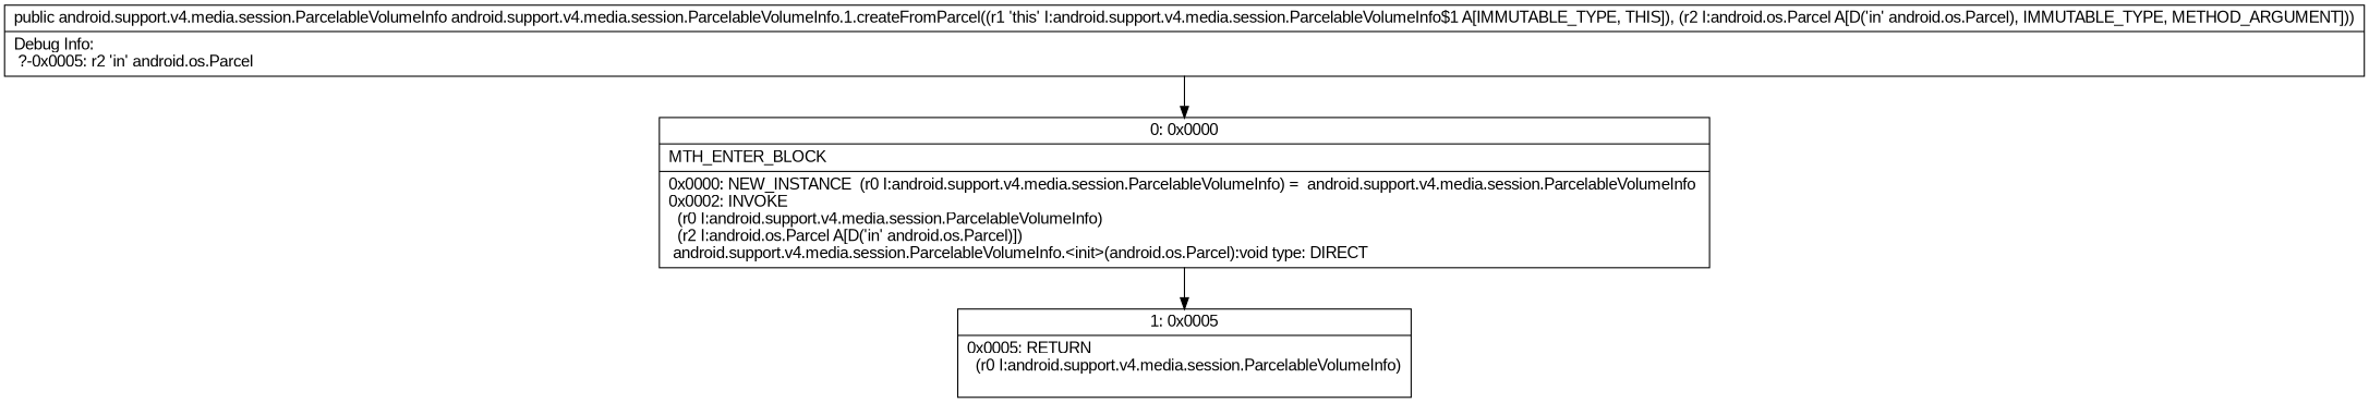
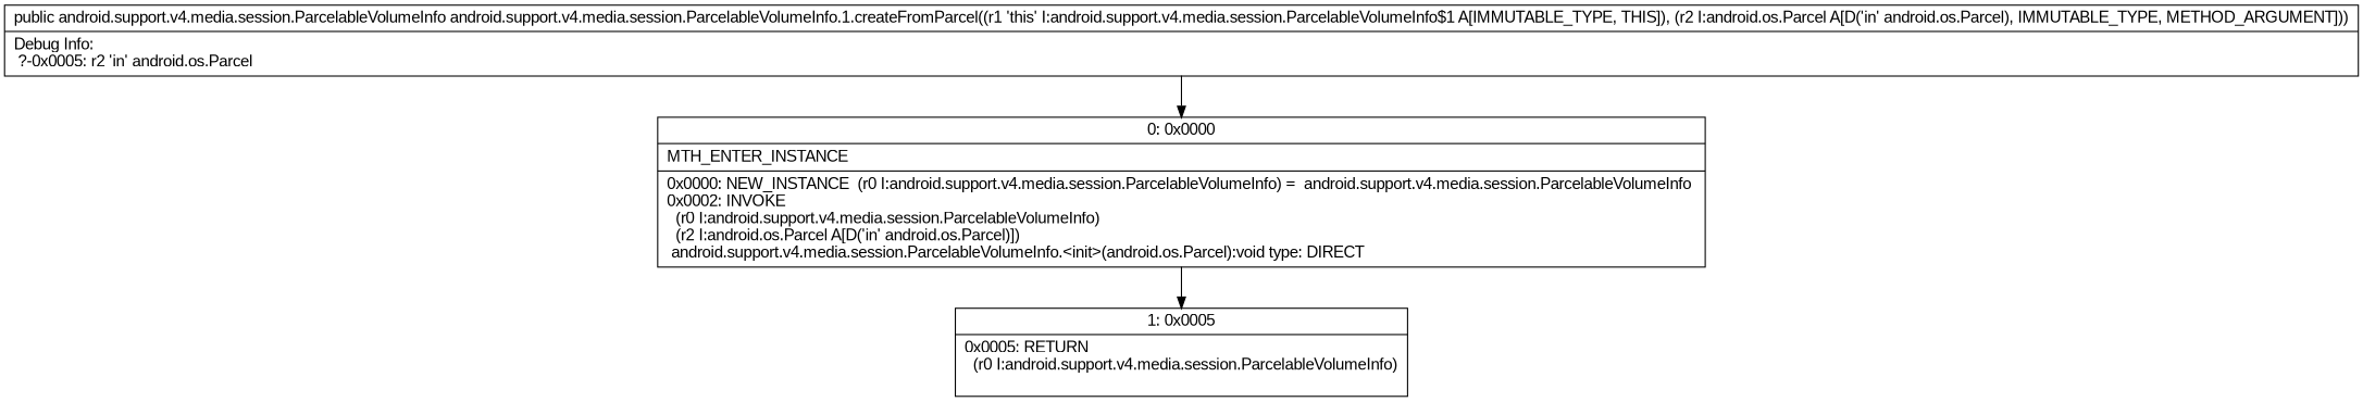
  digraph {
    fontname="Liberation Sans"
    node [shape=record fontname="Liberation Sans"]
    edge [fontname="Liberation Sans"]
-   n1 [label="{0\:\ 0x0000|MTH_ENTER_BLOCK\l|0x0000: NEW_INSTANCE  (r0 I:android.support.v4.media.session.ParcelableVolumeInfo) =  android.support.v4.media.session.ParcelableVolumeInfo \l0x0002: INVOKE  \l  (r0 I:android.support.v4.media.session.ParcelableVolumeInfo)\l  (r2 I:android.os.Parcel A[D('in' android.os.Parcel)])\l android.support.v4.media.session.ParcelableVolumeInfo.\<init\>(android.os.Parcel):void type: DIRECT \l}"]
+   n1 [label="{0\:\ 0x0000|MTH_ENTER_INSTANCE\l|0x0000: NEW_INSTANCE  (r0 I:android.support.v4.media.session.ParcelableVolumeInfo) =  android.support.v4.media.session.ParcelableVolumeInfo \l0x0002: INVOKE  \l  (r0 I:android.support.v4.media.session.ParcelableVolumeInfo)\l  (r2 I:android.os.Parcel A[D('in' android.os.Parcel)])\l android.support.v4.media.session.ParcelableVolumeInfo.\<init\>(android.os.Parcel):void type: DIRECT \l}"]
    n2 [label="{1\:\ 0x0005|0x0005: RETURN  \l  (r0 I:android.support.v4.media.session.ParcelableVolumeInfo)\l \l}"]
    n3 [label="{public android.support.v4.media.session.ParcelableVolumeInfo android.support.v4.media.session.ParcelableVolumeInfo.1.createFromParcel((r1 'this' I:android.support.v4.media.session.ParcelableVolumeInfo$1 A[IMMUTABLE_TYPE, THIS]), (r2 I:android.os.Parcel A[D('in' android.os.Parcel), IMMUTABLE_TYPE, METHOD_ARGUMENT]))  | Debug Info:\l  ?\-0x0005: r2 'in' android.os.Parcel\l}"]
    n1 -> n2
    n3 -> n1
  }
